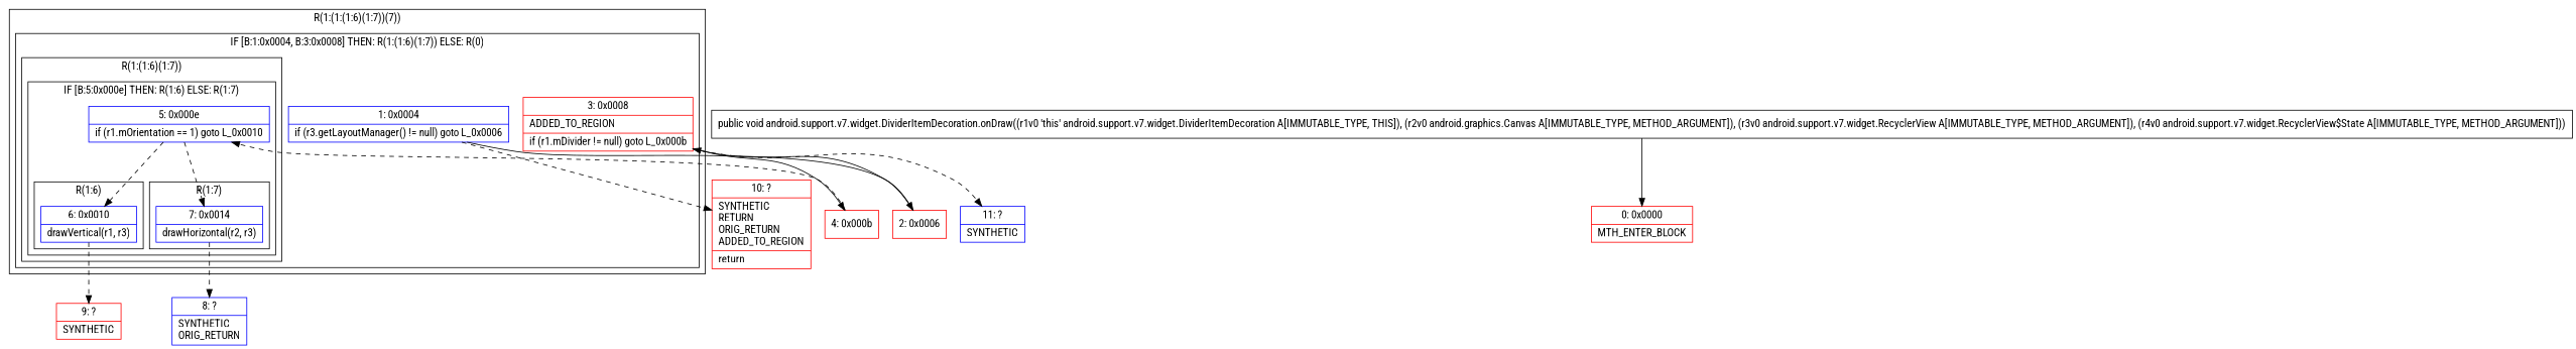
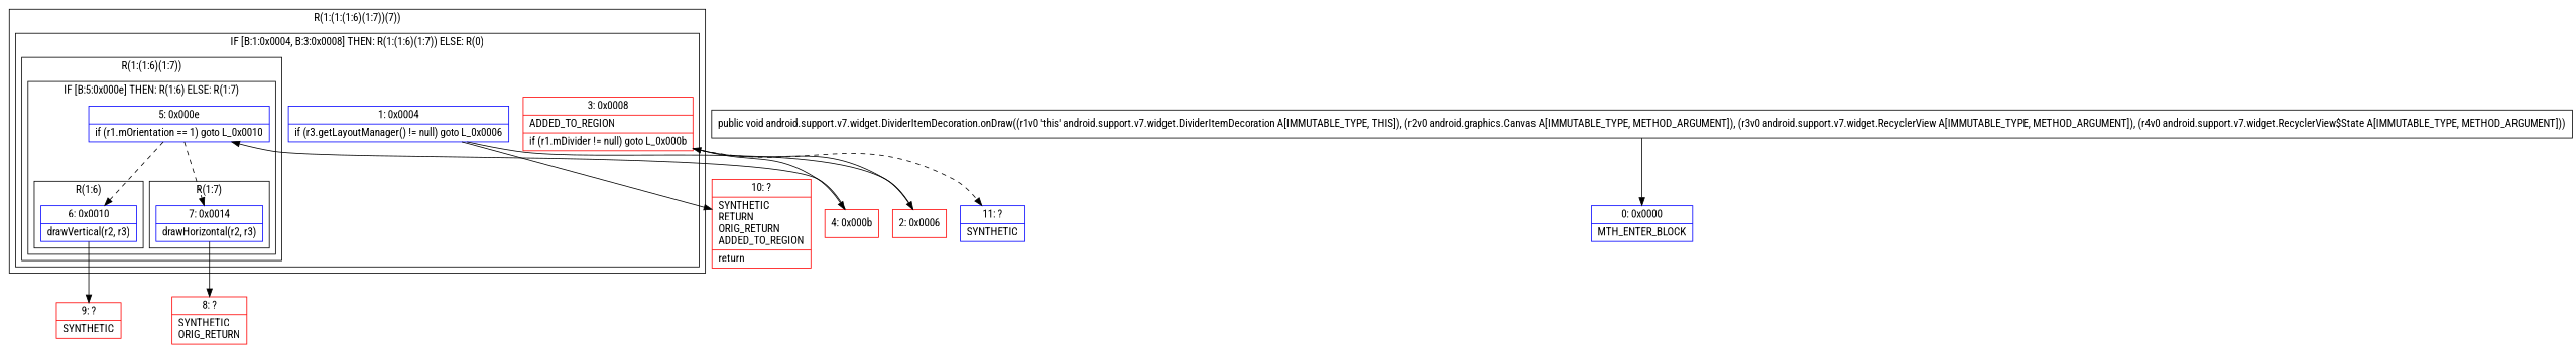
  digraph {
    fontname="Roboto Condensed"
    node [color=red fontname="Roboto Condensed" shape=record]
    edge [fontname="Roboto Condensed"]
-   n1 [color=blue label="{6\:\ 0x0010|drawVertical(r1, r3)\l}"]
+   n1 [color=blue label="{6\:\ 0x0010|drawVertical(r2, r3)\l}"]
    n2 [color=blue label="{7\:\ 0x0014|drawHorizontal(r2, r3)\l}"]
    n3 [color=blue label="{5\:\ 0x000e|if (r1.mOrientation == 1) goto L_0x0010\l}"]
    n4 [color=blue label="{1\:\ 0x0004|if (r3.getLayoutManager() != null) goto L_0x0006\l}"]
    n5 [label="{3\:\ 0x0008|ADDED_TO_REGION\l|if (r1.mDivider != null) goto L_0x000b\l}"]
    n6 [label="{9\:\ ?|SYNTHETIC\l}"]
-   n7 [color=blue label="{8\:\ ?|SYNTHETIC\lORIG_RETURN\l}"]
+   n7 [label="{8\:\ ?|SYNTHETIC\lORIG_RETURN\l}"]
    n8 [label="{2\:\ 0x0006}"]
    n9 [label="{10\:\ ?|SYNTHETIC\lRETURN\lORIG_RETURN\lADDED_TO_REGION\l|return\l}"]
    n10 [label="{4\:\ 0x000b}"]
    n11 [color=blue label="{11\:\ ?|SYNTHETIC\l}"]
-   n12 [label="{0\:\ 0x0000|MTH_ENTER_BLOCK\l}"]
+   n12 [color=blue label="{0\:\ 0x0000|MTH_ENTER_BLOCK\l}"]
    n13 [label="{public void android.support.v7.widget.DividerItemDecoration.onDraw((r1v0 'this' android.support.v7.widget.DividerItemDecoration A[IMMUTABLE_TYPE, THIS]), (r2v0 android.graphics.Canvas A[IMMUTABLE_TYPE, METHOD_ARGUMENT]), (r3v0 android.support.v7.widget.RecyclerView A[IMMUTABLE_TYPE, METHOD_ARGUMENT]), (r4v0 android.support.v7.widget.RecyclerView$State A[IMMUTABLE_TYPE, METHOD_ARGUMENT])) }" color=""]
    subgraph cluster_1 {
      label="R(1:(1:(1:6)(1:7))(7))"
      subgraph cluster_2 {
        label="IF [B:1:0x0004, B:3:0x0008] THEN: R(1:(1:6)(1:7)) ELSE: R(0)"
        n4
        n5
        subgraph cluster_3 {
          label="R(1:(1:6)(1:7))"
          subgraph cluster_4 {
            label="IF [B:5:0x000e] THEN: R(1:6) ELSE: R(1:7)"
            n3
            subgraph cluster_5 {
              label="R(1:6)"
              n1
            }
            subgraph cluster_6 {
              label="R(1:7)"
              n2
            }
          }
        }
        subgraph cluster_7 {
          label="R(0)"
        }
      }
    }
-   n1 -> n6 [style=dashed]
-   n2 -> n7 [style=dashed]
+   n1 -> n6
+   n2 -> n7
    n3 -> n1 [style=dashed]
    n3 -> n2 [style=dashed]
    n4 -> n8
-   n4 -> n9 [style=dashed]
+   n4 -> n9 [style=solid]
    n5 -> n10
    n5 -> n11 [style=dashed]
    n8 -> n5
-   n10 -> n3 [style=dashed]
+   n10 -> n3
    n13 -> n12
  }
